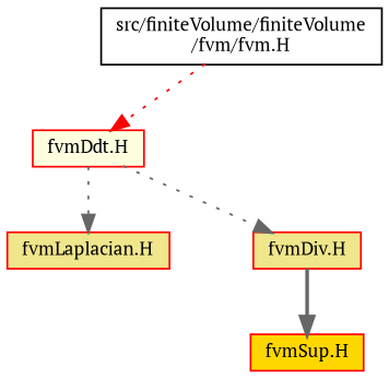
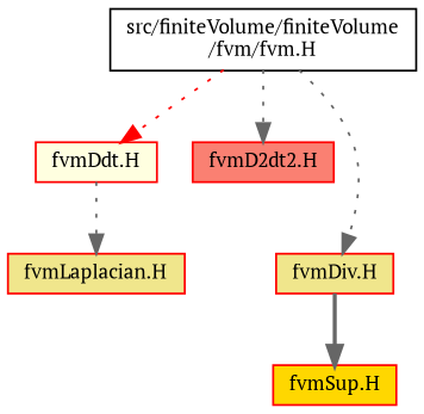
  digraph {
    fontname="PT Serif"
    node [color=red fillcolor=khaki fontname="PT Serif" fontsize=10 shape=record style=filled]
    edge [color=gray40 fontname="PT Serif" fontsize=10 labelfontname=FreeSans labelfontsize=10 style=dotted]
    n1 [color=black fillcolor=white fontcolor=black height=0.2 label="src/finiteVolume/finiteVolume\l/fvm/fvm.H" width=0.4]
    n2 [fillcolor=lightyellow height=0.2 label="fvmDdt.H" width=0.4]
+   n3 [fillcolor=salmon height=0.2 label="fvmD2dt2.H" width=0.4]
    n4 [height=0.2 label="fvmDiv.H" width=0.4]
    n5 [height=0.2 label="fvmLaplacian.H" width=0.4]
    n6 [fillcolor=gold height=0.2 label="fvmSup.H" width=0.4]
    n1 -> n2 [color=red]
-   n2 -> n4
+   n1 -> n3
+   n1 -> n4
    n2 -> n5
    n4 -> n6 [style=bold]
  }
